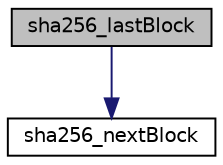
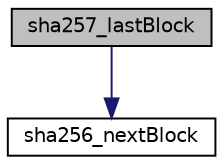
  digraph {
    rankdir=TB
    node [color=black fontname=Helvetica fontsize=10 shape=record]
-   n1 [fillcolor=grey75 fontcolor=black height=0.2 label=sha256_lastBlock style=filled width=0.4]
+   n1 [fillcolor=grey75 fontcolor=black height=0.2 label=sha257_lastBlock style=filled width=0.4]
    n2 [height=0.2 label=sha256_nextBlock width=0.4]
    n1 -> n2 [color=midnightblue fontname=Helvetica fontsize=10 labelfontname=Helvetica labelfontsize=10 style=solid]
  }
